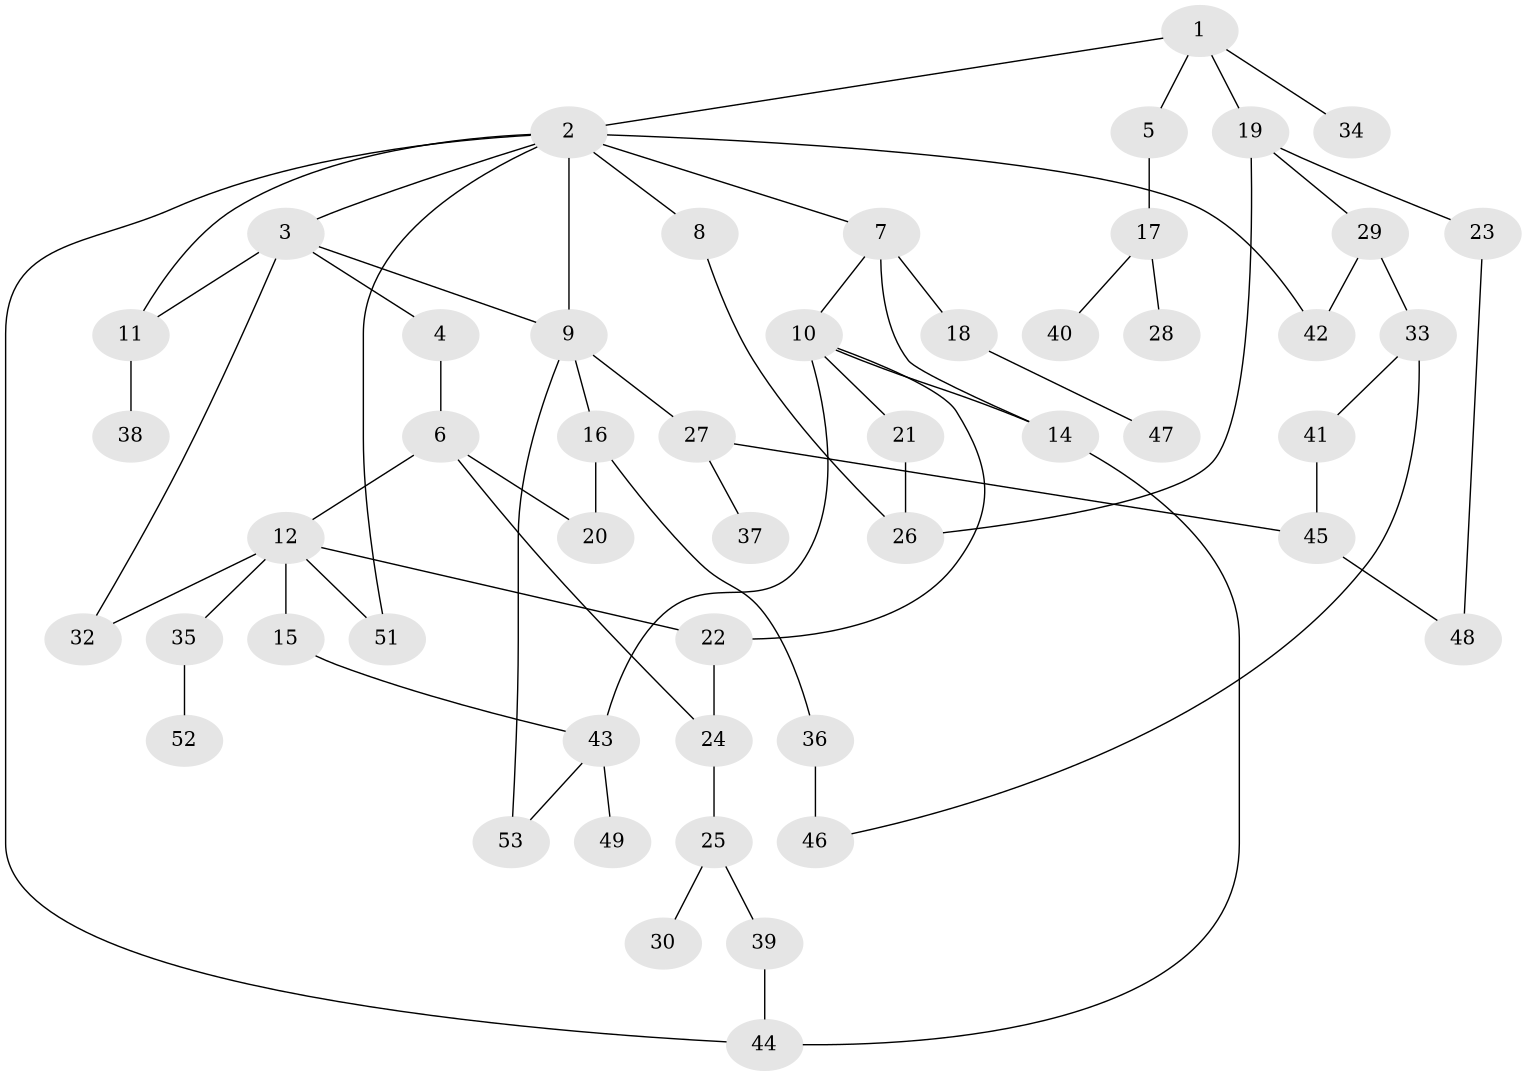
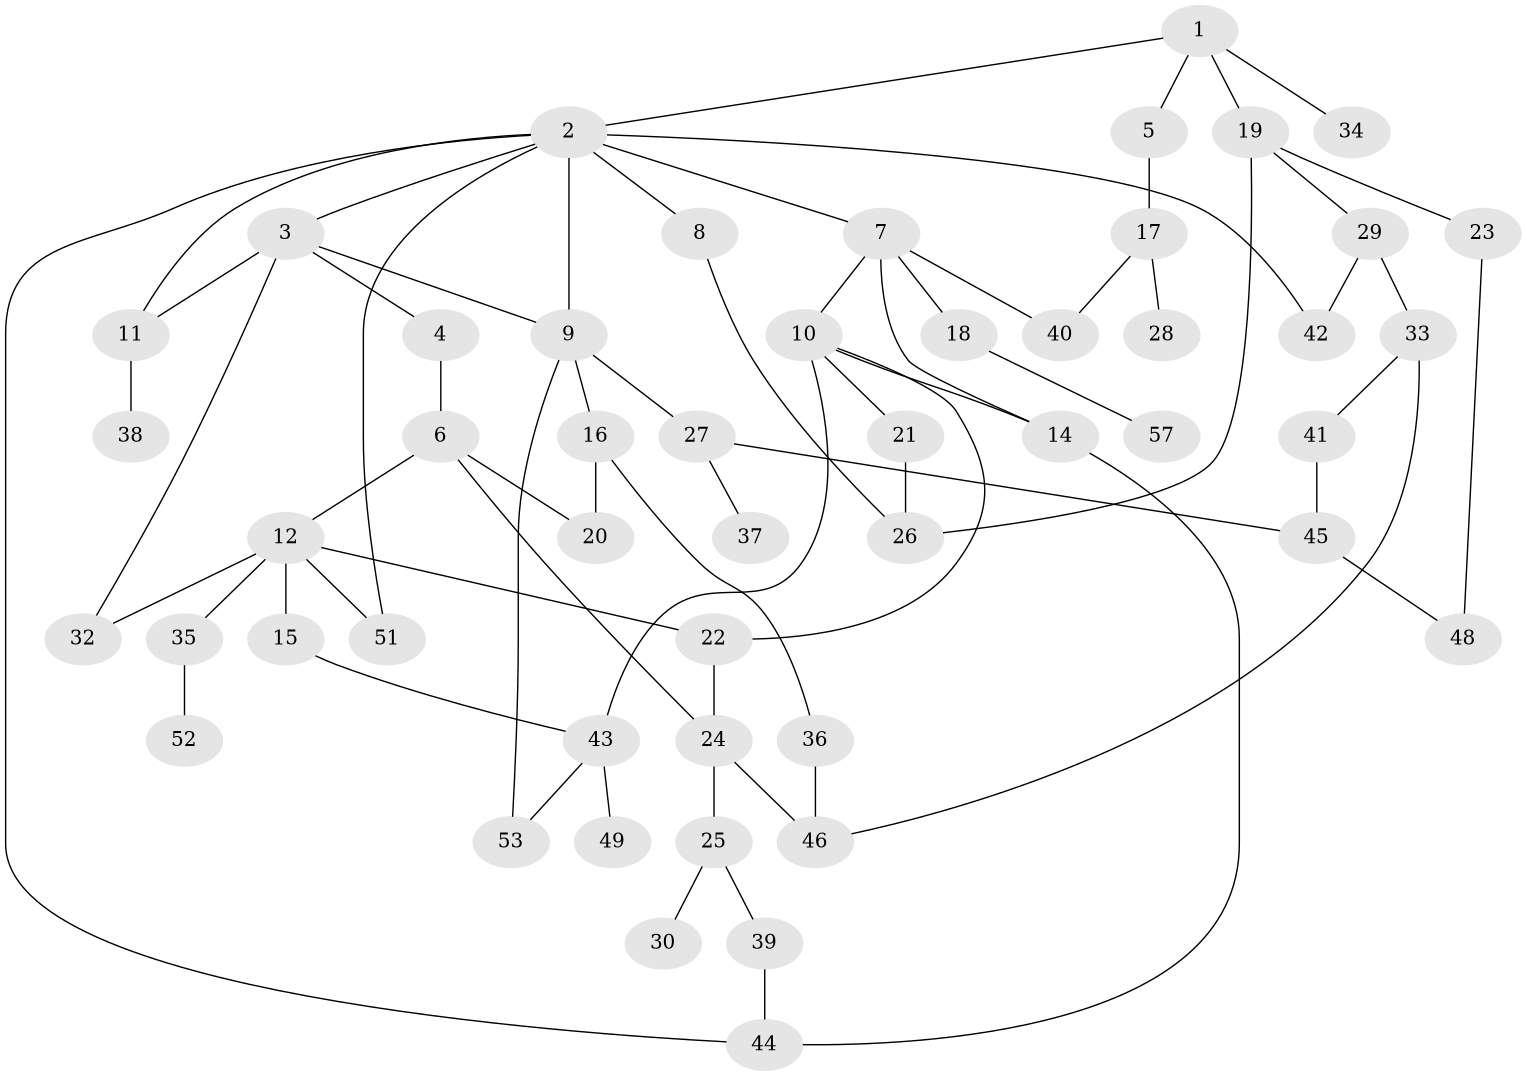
  graph {
    node [color=gray90 style=filled]
    1
    2
    5
    19
    34
    3
    7
    8
    9
    11
    42
    44
    51
    17
    26
    23
    29
    4
    32
    10
    14
    18
    40
    16
    27
    53
    38
    6
    12
    20
    24
    28
    22
    15
    35
    25
    46
    21
    43
-   47
+   47 [label=57]
    36
    37
    45
    49
    52
    33
    41
    48
    30
    39
    1 -- 2
    1 -- 5
    1 -- 19
    1 -- 34
    2 -- 3
    2 -- 7
    2 -- 8
    2 -- 9
    2 -- 11
    2 -- 42
    2 -- 44
    2 -- 51
    5 -- 17
    19 -- 26
    19 -- 23
    19 -- 29
    3 -- 9
    3 -- 11
    3 -- 4
    3 -- 32
    7 -- 10
    7 -- 14
    7 -- 18
+   7 -- 40
    8 -- 26
    9 -- 16
    9 -- 27
    9 -- 53
    11 -- 38
    17 -- 40
    17 -- 28
    23 -- 48
    29 -- 42
    29 -- 33
    4 -- 6
    10 -- 14
    10 -- 22
    10 -- 21
    10 -- 43
    14 -- 44
    18 -- 47
    16 -- 20
    16 -- 36
    27 -- 37
    27 -- 45
    6 -- 12
    6 -- 20
    6 -- 24
    12 -- 51
    12 -- 32
    12 -- 22
    12 -- 15
    12 -- 35
    24 -- 25
+   24 -- 46
    22 -- 24
    15 -- 43
    35 -- 52
    25 -- 30
    25 -- 39
    21 -- 26
    43 -- 53
    43 -- 49
    36 -- 46
    45 -- 48
    33 -- 46
    33 -- 41
    41 -- 45
    39 -- 44
  }
